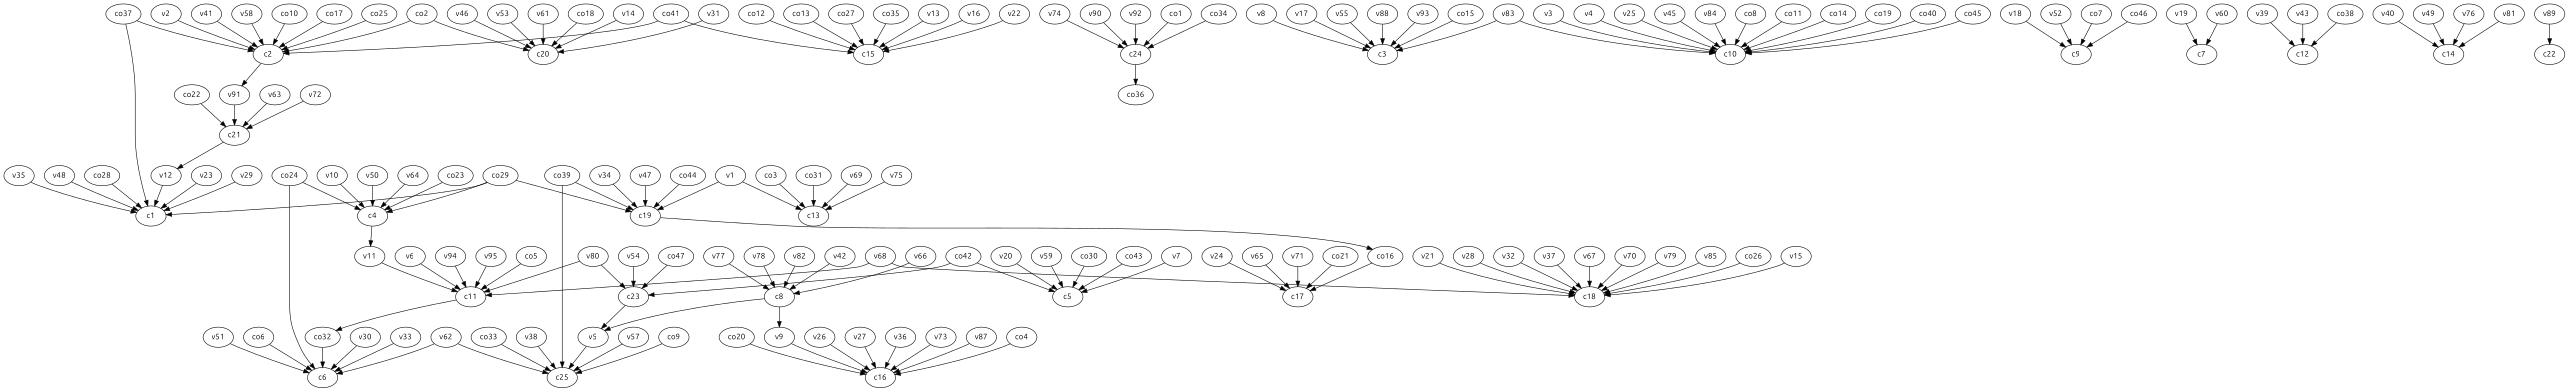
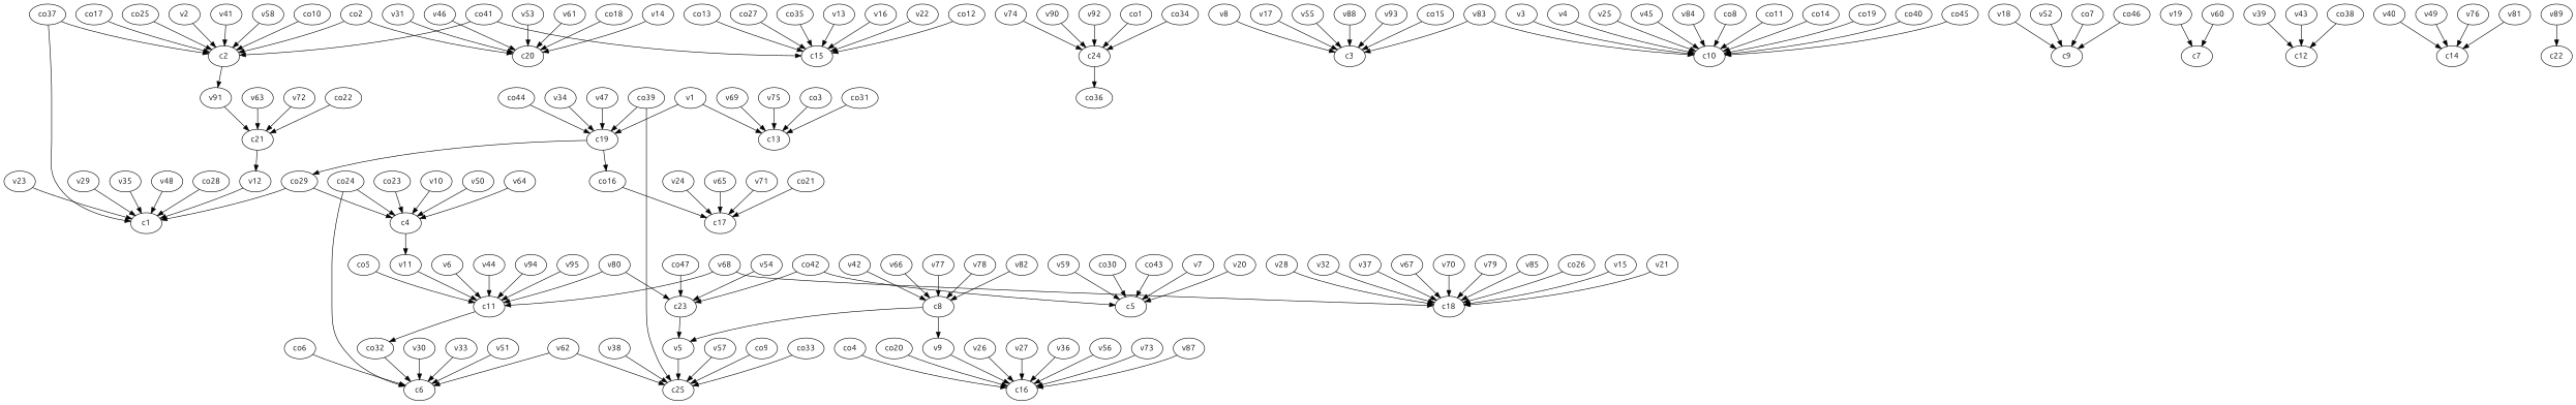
  strict digraph {
    fontname=Ubuntu
    node [fontname=Ubuntu]
    edge [fontname=Ubuntu weight=1]
    c2
    v91
    c21
    c4
    v11
    c11
    c8
    v5
    v9
    c25
    c16
    co32
    c6
    c19
    co16
    c17
    v12
    c1
    c23
    c24
    co36
    v1
    c13
    v2
    v3
    c10
    v4
    v6
    v7
    c5
    v8
    c3
    v10
    v13
    c15
    v14
    c20
    v15
    c18
    v16
    v17
    v18
    c9
    v19
    c7
    v20
    v21
    v22
    v23
    v24
    v25
    v26
    v27
    v28
    v29
    v30
    v31
    v32
    v33
    v34
    v35
    v36
    v37
    v38
    v39
    c12
    v40
    c14
    v41
    v42
    v43
+   v44
    v45
    v46
    v47
    v48
    v49
    v50
    v51
    v52
    v53
    v54
    v55
+   v56
    v57
    v58
    v59
    v60
    v61
    v62
    v63
    v64
    v65
    v66
    v67
    v68
    v69
    v70
    v71
    v72
    v73
    v74
    v75
    v76
    v77
    v78
    v79
    v80
    v81
    v82
    v83
    v84
    v85
    v87
    v88
    v89
    c22
    v90
    v92
    v93
    v94
    v95
    co1
    co2
    co3
    co4
    co5
    co6
    co7
    co8
    co9
    co10
    co11
    co12
    co13
    co14
    co15
    co17
    co18
    co19
    co20
    co21
    co22
    co23
    co24
    co25
    co26
    co27
    co28
    co29
    co30
    co31
    co33
    co34
    co35
    co37
    co38
    co39
    co40
    co41
    co42
    co43
    co44
    co45
    co46
    co47
    c2 -> v91
    v91 -> c21
    c21 -> v12
    c4 -> v11
    v11 -> c11
    c11 -> co32
    c8 -> v5
    c8 -> v9
    v5 -> c25
    v9 -> c16
    co32 -> c6
    c19 -> co16
    co16 -> c17
    v12 -> c1
    c23 -> v5
    c24 -> co36
    v1 -> c19
    v1 -> c13
    v2 -> c2
    v3 -> c10
    v4 -> c10
    v6 -> c11
    v7 -> c5
    v8 -> c3
    v10 -> c4
    v13 -> c15
    v14 -> c20
    v15 -> c18
    v16 -> c15
    v17 -> c3
    v18 -> c9
    v19 -> c7
    v20 -> c5
    v21 -> c18
    v22 -> c15
    v23 -> c1
    v24 -> c17
    v25 -> c10
    v26 -> c16
    v27 -> c16
    v28 -> c18
    v29 -> c1
    v30 -> c6
    v31 -> c20
    v32 -> c18
    v33 -> c6
    v34 -> c19
    v35 -> c1
    v36 -> c16
    v37 -> c18
    v38 -> c25
    v39 -> c12
    v40 -> c14
    v41 -> c2
    v42 -> c8
    v43 -> c12
+   v44 -> c11
    v45 -> c10
    v46 -> c20
    v47 -> c19
    v48 -> c1
    v49 -> c14
    v50 -> c4
    v51 -> c6
    v52 -> c9
    v53 -> c20
    v54 -> c23
    v55 -> c3
+   v56 -> c16
    v57 -> c25
    v58 -> c2
    v59 -> c5
    v60 -> c7
    v61 -> c20
    v62 -> c25
    v62 -> c6
    v63 -> c21
    v64 -> c4
    v65 -> c17
    v66 -> c8
    v67 -> c18
    v68 -> c11
    v68 -> c18
    v69 -> c13
    v70 -> c18
    v71 -> c17
    v72 -> c21
    v73 -> c16
    v74 -> c24
    v75 -> c13
    v76 -> c14
    v77 -> c8
    v78 -> c8
    v79 -> c18
    v80 -> c11
    v80 -> c23
    v81 -> c14
    v82 -> c8
    v83 -> c10
    v83 -> c3
    v84 -> c10
    v85 -> c18
    v87 -> c16
    v88 -> c3
    v89 -> c22
    v90 -> c24
    v92 -> c24
    v93 -> c3
    v94 -> c11
    v95 -> c11
    co1 -> c24
    co2 -> c2
    co2 -> c20
    co3 -> c13
    co4 -> c16
    co5 -> c11
    co6 -> c6
    co7 -> c9
    co8 -> c10
    co9 -> c25
    co10 -> c2
    co11 -> c10
    co12 -> c15
    co13 -> c15
    co14 -> c10
    co15 -> c3
    co17 -> c2
    co18 -> c20
    co19 -> c10
    co20 -> c16
    co21 -> c17
    co22 -> c21
    co23 -> c4
    co24 -> c4
    co24 -> c6
    co25 -> c2
    co26 -> c18
    co27 -> c15
    co28 -> c1
    co29 -> c4
-   co29 -> c19
+   c19 -> co29
    co29 -> c1
    co30 -> c5
    co31 -> c13
    co33 -> c25
    co34 -> c24
    co35 -> c15
    co37 -> c2
    co37 -> c1
    co38 -> c12
    co39 -> c25
    co39 -> c19
    co40 -> c10
    co41 -> c2
    co41 -> c15
    co42 -> c23
    co42 -> c5
    co43 -> c5
    co44 -> c19
    co45 -> c10
    co46 -> c9
    co47 -> c23
  }
